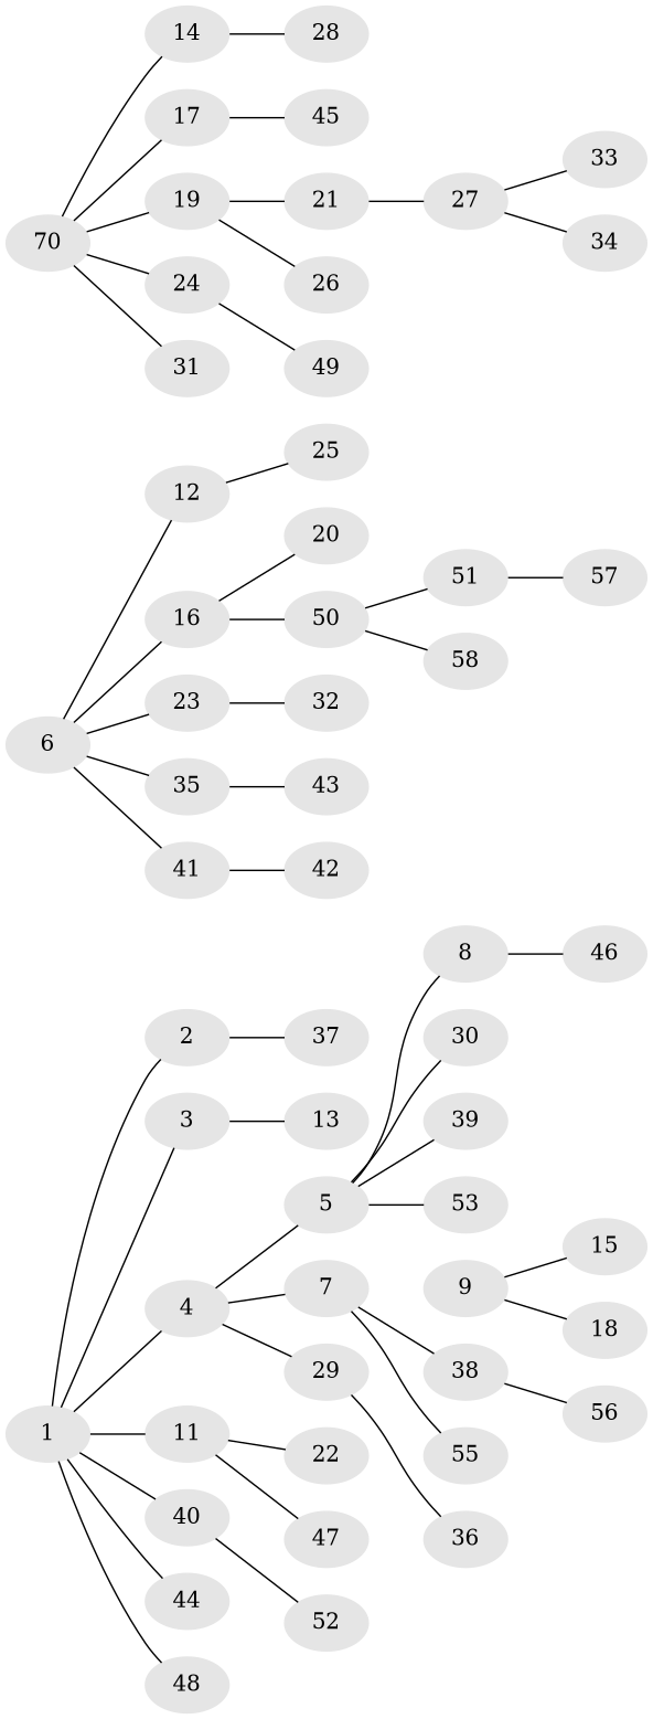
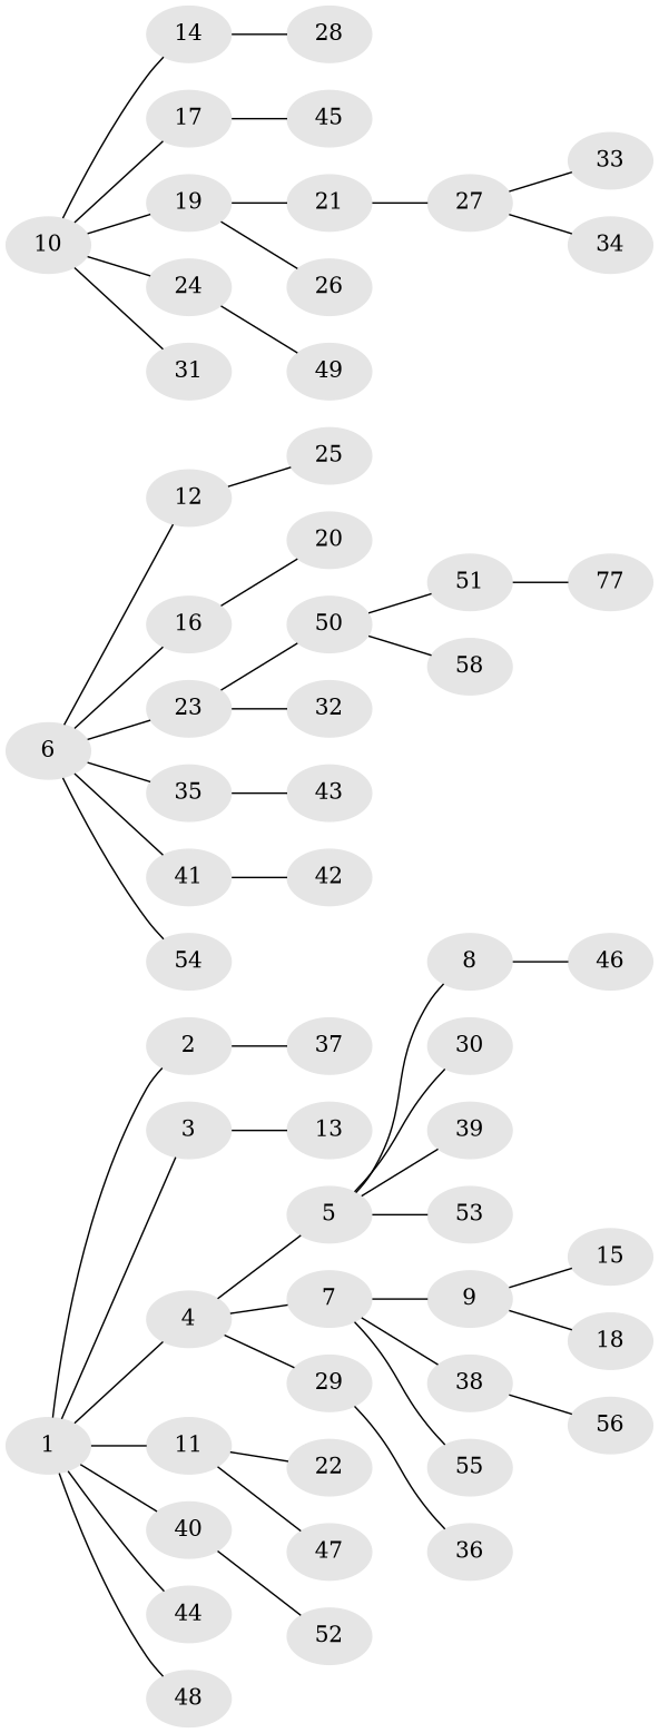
  graph {
    rankdir=LR
    node [color=gray90 style=filled]
    edge [weight=1.0]
    1
    2
    3
    4
    11
    40
    44
    48
    37
    13
    5
    7
    29
    22
    47
    52
    8
    30
    39
    53
    6
    12
    16
    23
    35
    41
+   54
    9
    38
    55
    36
    46
-   10 [label=70]
+   10
    14
    17
    19
    24
    31
    25
    20
    32
    50
    43
    42
    15
    18
    56
    28
    45
    21
    26
    49
    27
    33
    34
    51
    58
-   57
+   57 [label=77]
    1 -- 2
    1 -- 3
    1 -- 4
    1 -- 11
    1 -- 40
    1 -- 44
    1 -- 48
    2 -- 37
    3 -- 13 [weight=3.0]
    4 -- 5
    4 -- 7
    4 -- 29
    11 -- 22
    11 -- 47
    40 -- 52
    5 -- 8
    5 -- 30
    5 -- 39
    5 -- 53
+   7 -- 9 [weight=3.0]
    7 -- 38
    7 -- 55
    29 -- 36 [weight=2.0]
    8 -- 46
    6 -- 12
    6 -- 16
    6 -- 23
    6 -- 35
    6 -- 41
+   6 -- 54
    12 -- 25
    16 -- 20
    23 -- 32
-   16 -- 50
+   23 -- 50
    35 -- 43
    41 -- 42 [weight=2.0]
    9 -- 15 [weight=2.0]
    9 -- 18
    38 -- 56
    10 -- 14
    10 -- 17
    10 -- 19
    10 -- 24 [weight=2.0]
    10 -- 31
    14 -- 28
    17 -- 45 [weight=2.0]
    19 -- 21
    19 -- 26
    24 -- 49
    50 -- 51
    50 -- 58
    21 -- 27
    27 -- 33
    27 -- 34
    51 -- 57
  }
